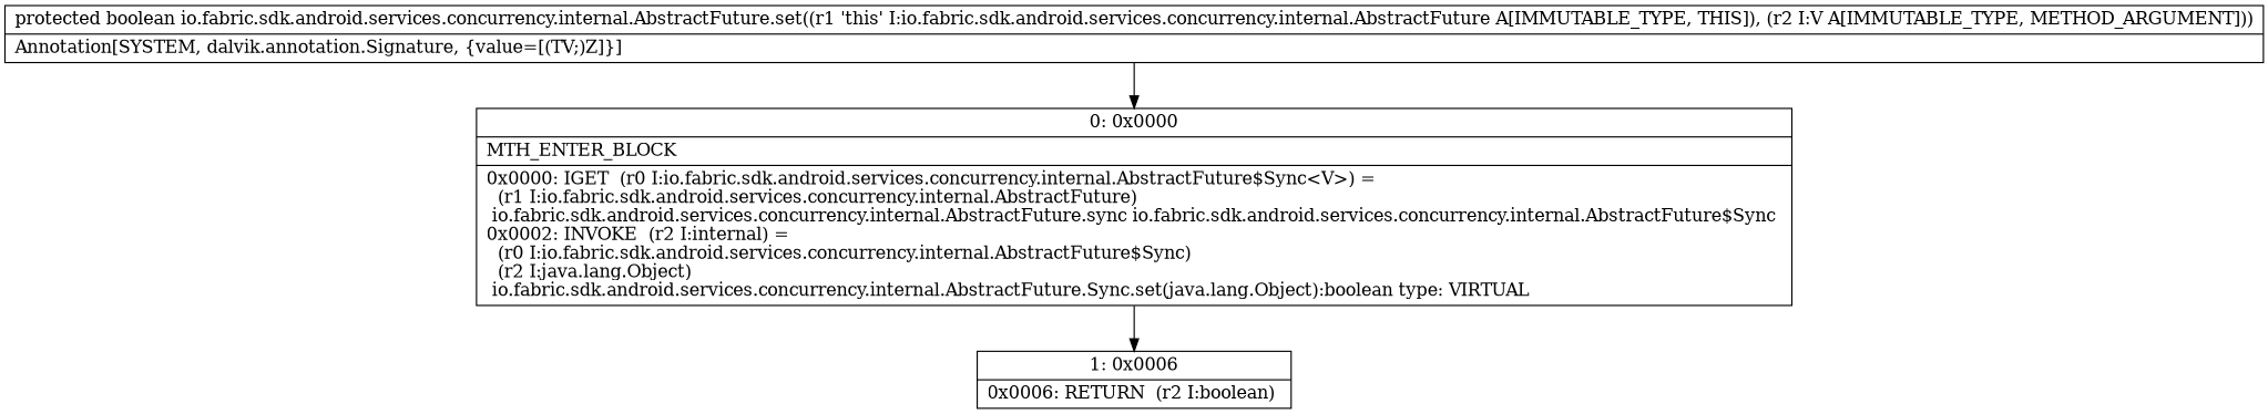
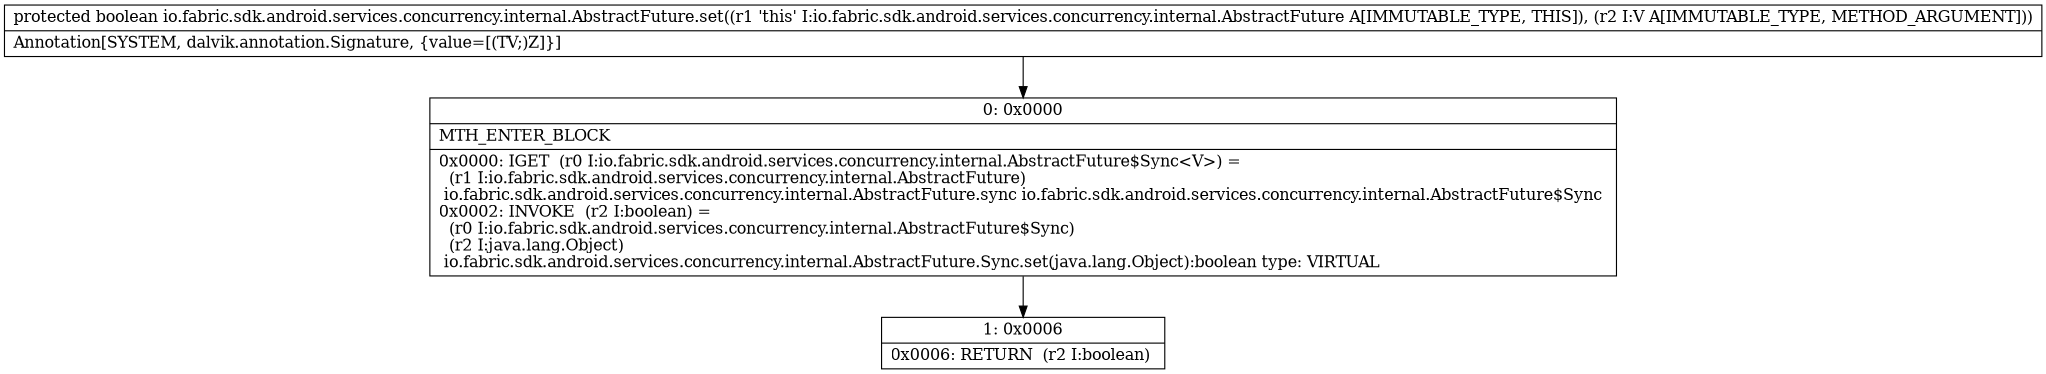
  digraph {
    node [shape=record]
-   n1 [label="{0\:\ 0x0000|MTH_ENTER_BLOCK\l|0x0000: IGET  (r0 I:io.fabric.sdk.android.services.concurrency.internal.AbstractFuture$Sync\<V\>) = \l  (r1 I:io.fabric.sdk.android.services.concurrency.internal.AbstractFuture)\l io.fabric.sdk.android.services.concurrency.internal.AbstractFuture.sync io.fabric.sdk.android.services.concurrency.internal.AbstractFuture$Sync \l0x0002: INVOKE  (r2 I:internal) = \l  (r0 I:io.fabric.sdk.android.services.concurrency.internal.AbstractFuture$Sync)\l  (r2 I:java.lang.Object)\l io.fabric.sdk.android.services.concurrency.internal.AbstractFuture.Sync.set(java.lang.Object):boolean type: VIRTUAL \l}"]
+   n1 [label="{0\:\ 0x0000|MTH_ENTER_BLOCK\l|0x0000: IGET  (r0 I:io.fabric.sdk.android.services.concurrency.internal.AbstractFuture$Sync\<V\>) = \l  (r1 I:io.fabric.sdk.android.services.concurrency.internal.AbstractFuture)\l io.fabric.sdk.android.services.concurrency.internal.AbstractFuture.sync io.fabric.sdk.android.services.concurrency.internal.AbstractFuture$Sync \l0x0002: INVOKE  (r2 I:boolean) = \l  (r0 I:io.fabric.sdk.android.services.concurrency.internal.AbstractFuture$Sync)\l  (r2 I:java.lang.Object)\l io.fabric.sdk.android.services.concurrency.internal.AbstractFuture.Sync.set(java.lang.Object):boolean type: VIRTUAL \l}"]
    n2 [label="{1\:\ 0x0006|0x0006: RETURN  (r2 I:boolean) \l}"]
    n3 [label="{protected boolean io.fabric.sdk.android.services.concurrency.internal.AbstractFuture.set((r1 'this' I:io.fabric.sdk.android.services.concurrency.internal.AbstractFuture A[IMMUTABLE_TYPE, THIS]), (r2 I:V A[IMMUTABLE_TYPE, METHOD_ARGUMENT]))  | Annotation[SYSTEM, dalvik.annotation.Signature, \{value=[(TV;)Z]\}]\l}"]
    n1 -> n2
    n3 -> n1
  }
